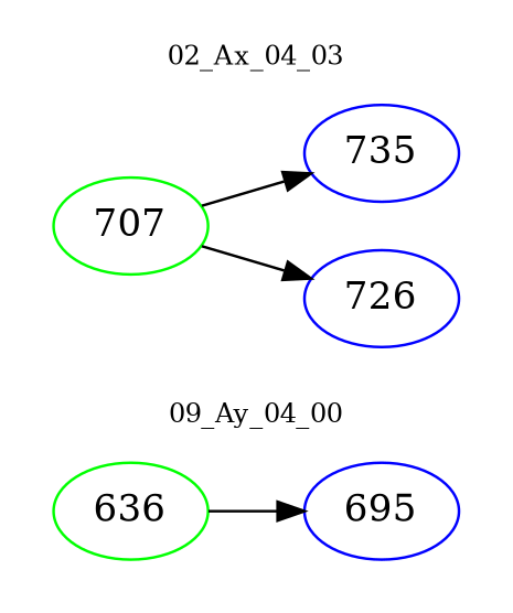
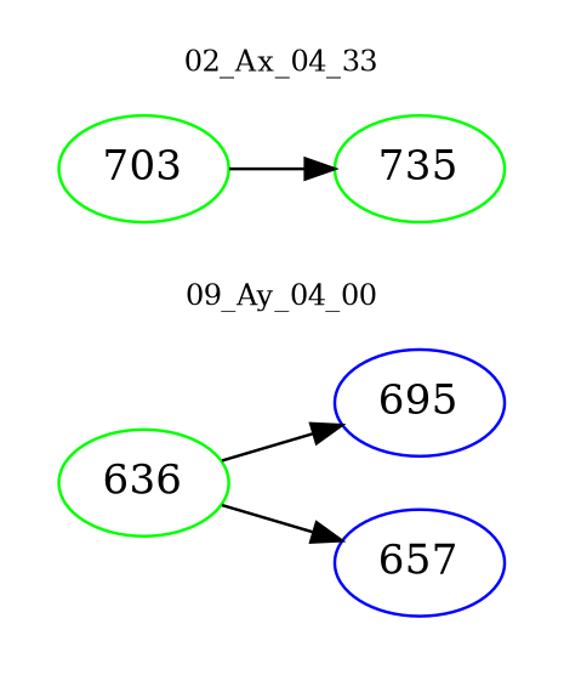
  digraph {
    rankdir=LR
    node [color=blue]
    edge [color=black]
    n1 [color=green label=636]
+   n2 [label=657]
    n3 [label=695]
-   n4 [color=green label=707]
-   n5 [label=726]
-   n6 [label=735]
+   n4 [color=green label=703]
+   n6 [color=green label=735]
    subgraph cluster_1 {
      color=white
      fontsize=10
      label="09_Ay_04_00"
      n1
+     n2
      n3
    }
    subgraph cluster_2 {
      color=white
      fontsize=10
-     label="02_Ax_04_03"
+     label="02_Ax_04_33"
      n4
-     n5
      n6
    }
+   n1 -> n2
    n1 -> n3
-   n4 -> n5
    n4 -> n6
  }
